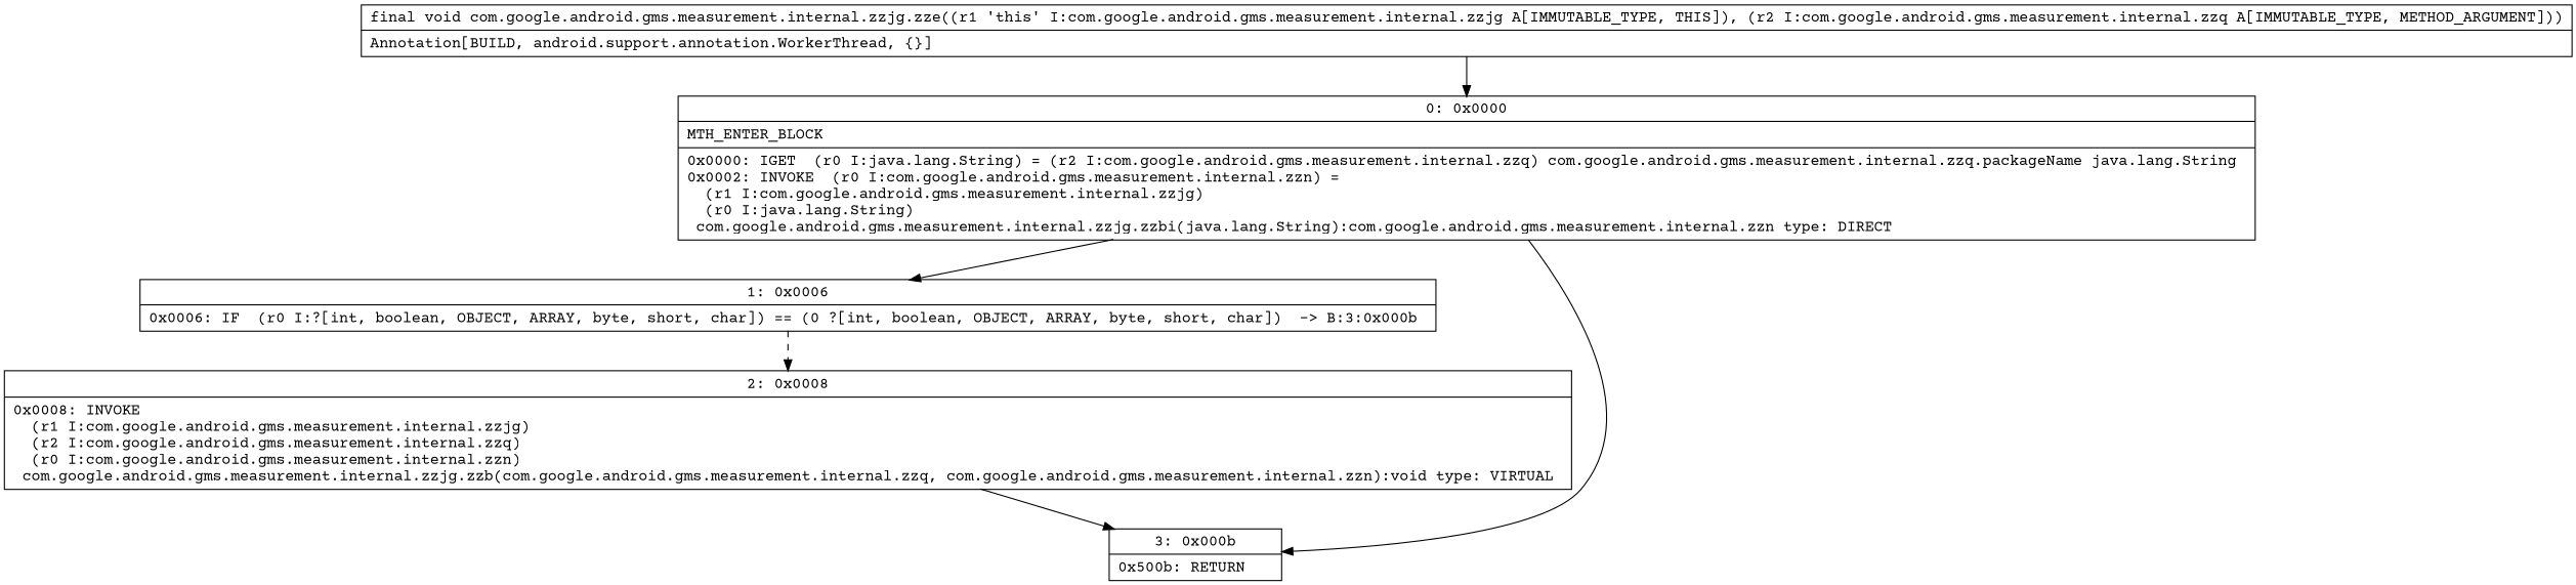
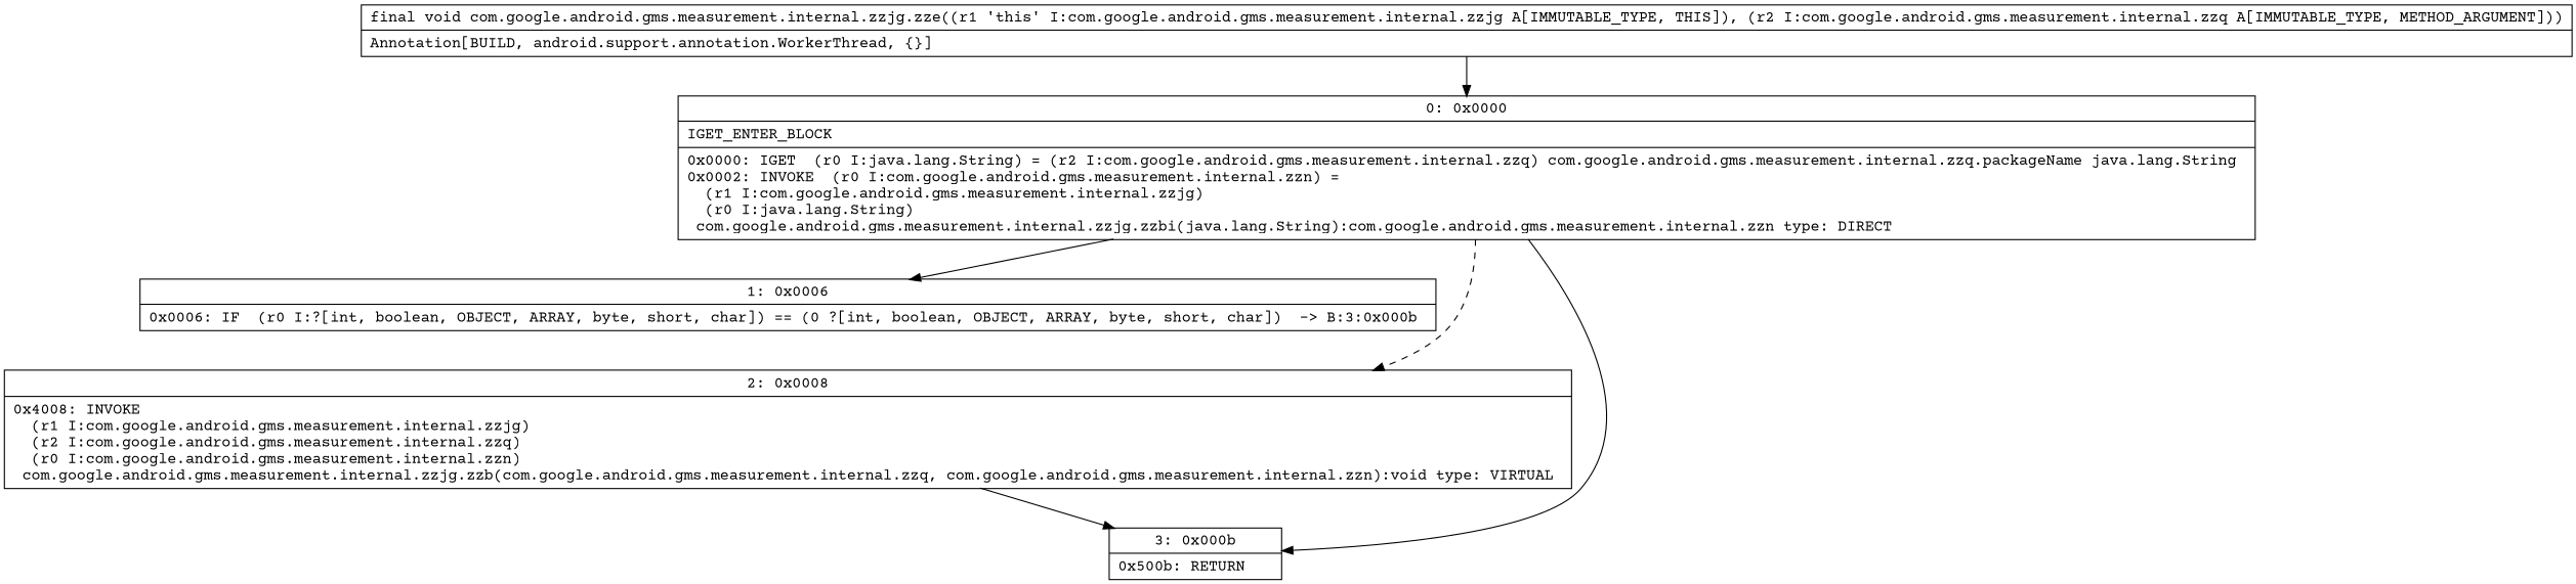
  digraph {
    fontname="Courier Prime"
    node [fontname="Courier Prime" shape=record]
    edge [fontname="Courier Prime"]
-   n1 [label="{0\:\ 0x0000|MTH_ENTER_BLOCK\l|0x0000: IGET  (r0 I:java.lang.String) = (r2 I:com.google.android.gms.measurement.internal.zzq) com.google.android.gms.measurement.internal.zzq.packageName java.lang.String \l0x0002: INVOKE  (r0 I:com.google.android.gms.measurement.internal.zzn) = \l  (r1 I:com.google.android.gms.measurement.internal.zzjg)\l  (r0 I:java.lang.String)\l com.google.android.gms.measurement.internal.zzjg.zzbi(java.lang.String):com.google.android.gms.measurement.internal.zzn type: DIRECT \l}"]
+   n1 [label="{0\:\ 0x0000|IGET_ENTER_BLOCK\l|0x0000: IGET  (r0 I:java.lang.String) = (r2 I:com.google.android.gms.measurement.internal.zzq) com.google.android.gms.measurement.internal.zzq.packageName java.lang.String \l0x0002: INVOKE  (r0 I:com.google.android.gms.measurement.internal.zzn) = \l  (r1 I:com.google.android.gms.measurement.internal.zzjg)\l  (r0 I:java.lang.String)\l com.google.android.gms.measurement.internal.zzjg.zzbi(java.lang.String):com.google.android.gms.measurement.internal.zzn type: DIRECT \l}"]
    n2 [label="{1\:\ 0x0006|0x0006: IF  (r0 I:?[int, boolean, OBJECT, ARRAY, byte, short, char]) == (0 ?[int, boolean, OBJECT, ARRAY, byte, short, char])  \-\> B:3:0x000b \l}"]
    n3 [label="{3\:\ 0x000b|0x500b: RETURN   \l}"]
-   n4 [label="{2\:\ 0x0008|0x0008: INVOKE  \l  (r1 I:com.google.android.gms.measurement.internal.zzjg)\l  (r2 I:com.google.android.gms.measurement.internal.zzq)\l  (r0 I:com.google.android.gms.measurement.internal.zzn)\l com.google.android.gms.measurement.internal.zzjg.zzb(com.google.android.gms.measurement.internal.zzq, com.google.android.gms.measurement.internal.zzn):void type: VIRTUAL \l}"]
+   n4 [label="{2\:\ 0x0008|0x4008: INVOKE  \l  (r1 I:com.google.android.gms.measurement.internal.zzjg)\l  (r2 I:com.google.android.gms.measurement.internal.zzq)\l  (r0 I:com.google.android.gms.measurement.internal.zzn)\l com.google.android.gms.measurement.internal.zzjg.zzb(com.google.android.gms.measurement.internal.zzq, com.google.android.gms.measurement.internal.zzn):void type: VIRTUAL \l}"]
    n5 [label="{final void com.google.android.gms.measurement.internal.zzjg.zze((r1 'this' I:com.google.android.gms.measurement.internal.zzjg A[IMMUTABLE_TYPE, THIS]), (r2 I:com.google.android.gms.measurement.internal.zzq A[IMMUTABLE_TYPE, METHOD_ARGUMENT]))  | Annotation[BUILD, android.support.annotation.WorkerThread, \{\}]\l}"]
    n1 -> n2
    n1 -> n3
-   n2 -> n4 [style=dashed]
+   n1 -> n4 [style=dashed]
    n4 -> n3
    n5 -> n1
  }
